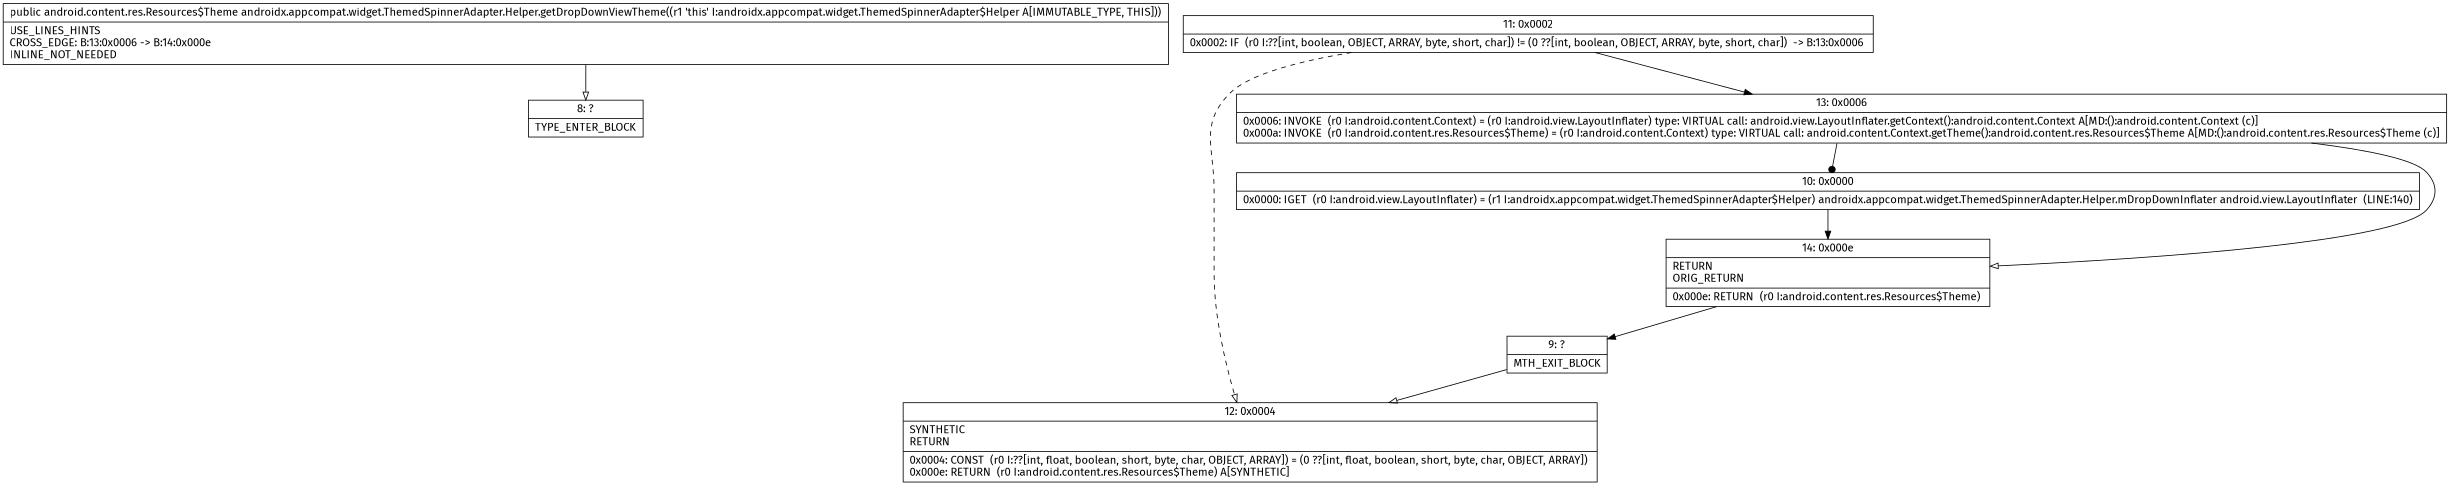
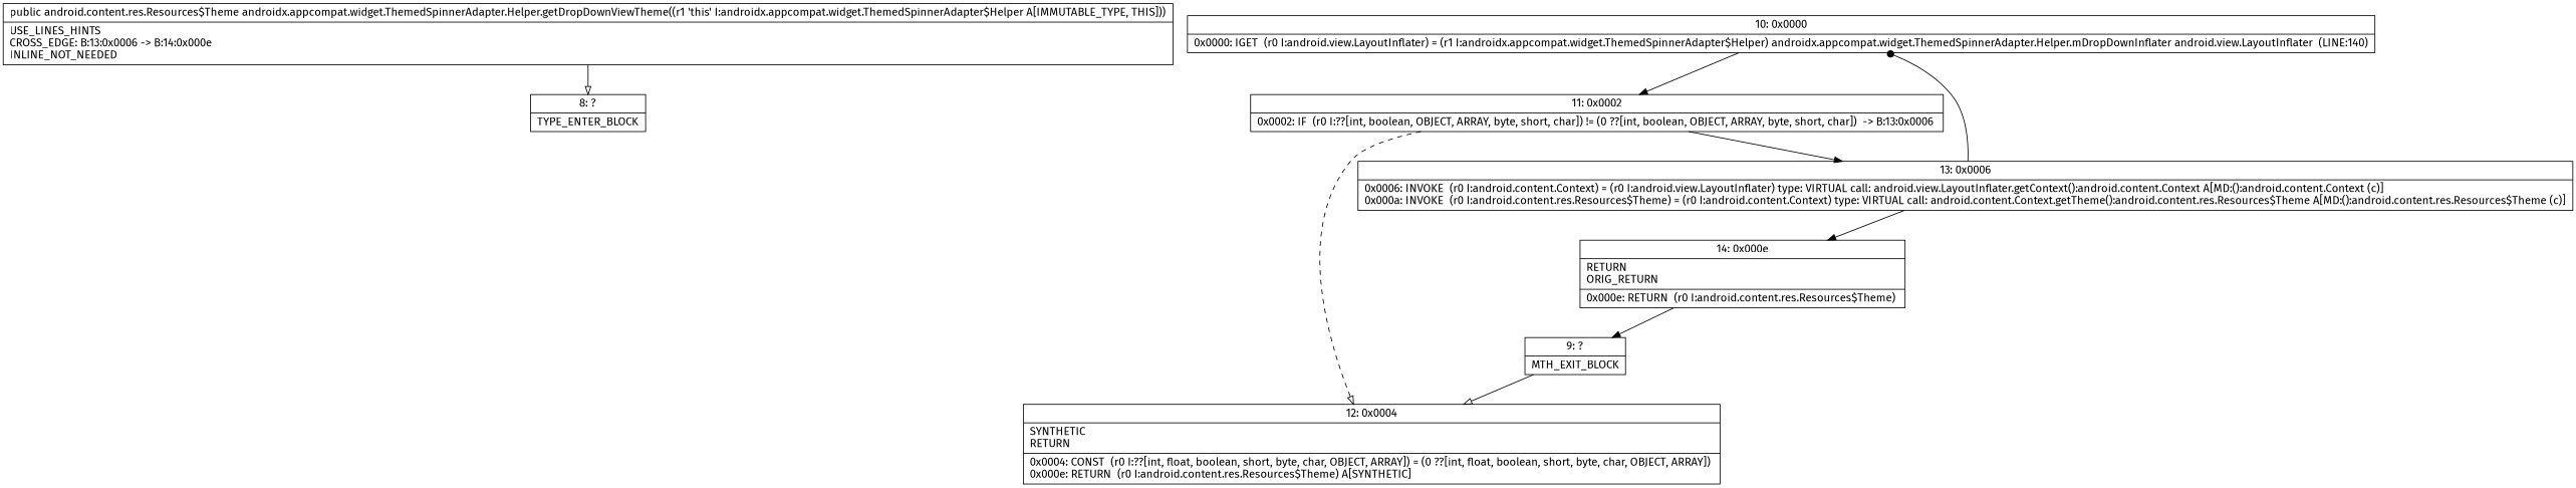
  digraph {
    fontname="Fira Sans"
    node [fontname="Fira Sans" shape=record]
    edge [arrowhead=normal fontname="Fira Sans"]
    n1 [label="{8\:\ ?|TYPE_ENTER_BLOCK\l}"]
    n2 [label="{10\:\ 0x0000|0x0000: IGET  (r0 I:android.view.LayoutInflater) = (r1 I:androidx.appcompat.widget.ThemedSpinnerAdapter$Helper) androidx.appcompat.widget.ThemedSpinnerAdapter.Helper.mDropDownInflater android.view.LayoutInflater  (LINE:140)\l}"]
    n3 [label="{11\:\ 0x0002|0x0002: IF  (r0 I:??[int, boolean, OBJECT, ARRAY, byte, short, char]) != (0 ??[int, boolean, OBJECT, ARRAY, byte, short, char])  \-\> B:13:0x0006 \l}"]
    n4 [label="{12\:\ 0x0004|SYNTHETIC\lRETURN\l|0x0004: CONST  (r0 I:??[int, float, boolean, short, byte, char, OBJECT, ARRAY]) = (0 ??[int, float, boolean, short, byte, char, OBJECT, ARRAY]) \l0x000e: RETURN  (r0 I:android.content.res.Resources$Theme) A[SYNTHETIC]\l}"]
    n5 [label="{13\:\ 0x0006|0x0006: INVOKE  (r0 I:android.content.Context) = (r0 I:android.view.LayoutInflater) type: VIRTUAL call: android.view.LayoutInflater.getContext():android.content.Context A[MD:():android.content.Context (c)]\l0x000a: INVOKE  (r0 I:android.content.res.Resources$Theme) = (r0 I:android.content.Context) type: VIRTUAL call: android.content.Context.getTheme():android.content.res.Resources$Theme A[MD:():android.content.res.Resources$Theme (c)]\l}"]
    n6 [label="{14\:\ 0x000e|RETURN\lORIG_RETURN\l|0x000e: RETURN  (r0 I:android.content.res.Resources$Theme) \l}"]
    n7 [label="{9\:\ ?|MTH_EXIT_BLOCK\l}"]
    n8 [label="{public android.content.res.Resources$Theme androidx.appcompat.widget.ThemedSpinnerAdapter.Helper.getDropDownViewTheme((r1 'this' I:androidx.appcompat.widget.ThemedSpinnerAdapter$Helper A[IMMUTABLE_TYPE, THIS]))  | USE_LINES_HINTS\lCROSS_EDGE: B:13:0x0006 \-\> B:14:0x000e\lINLINE_NOT_NEEDED\l}"]
-   n2 -> n6
+   n2 -> n3
    n3 -> n4 [arrowhead=onormal style=dashed]
    n3 -> n5
    n5 -> n2 [arrowhead=dot]
-   n5 -> n6 [arrowhead=onormal]
+   n5 -> n6
    n6 -> n7
    n7 -> n4 [arrowhead=onormal]
    n8 -> n1 [arrowhead=onormal]
  }
